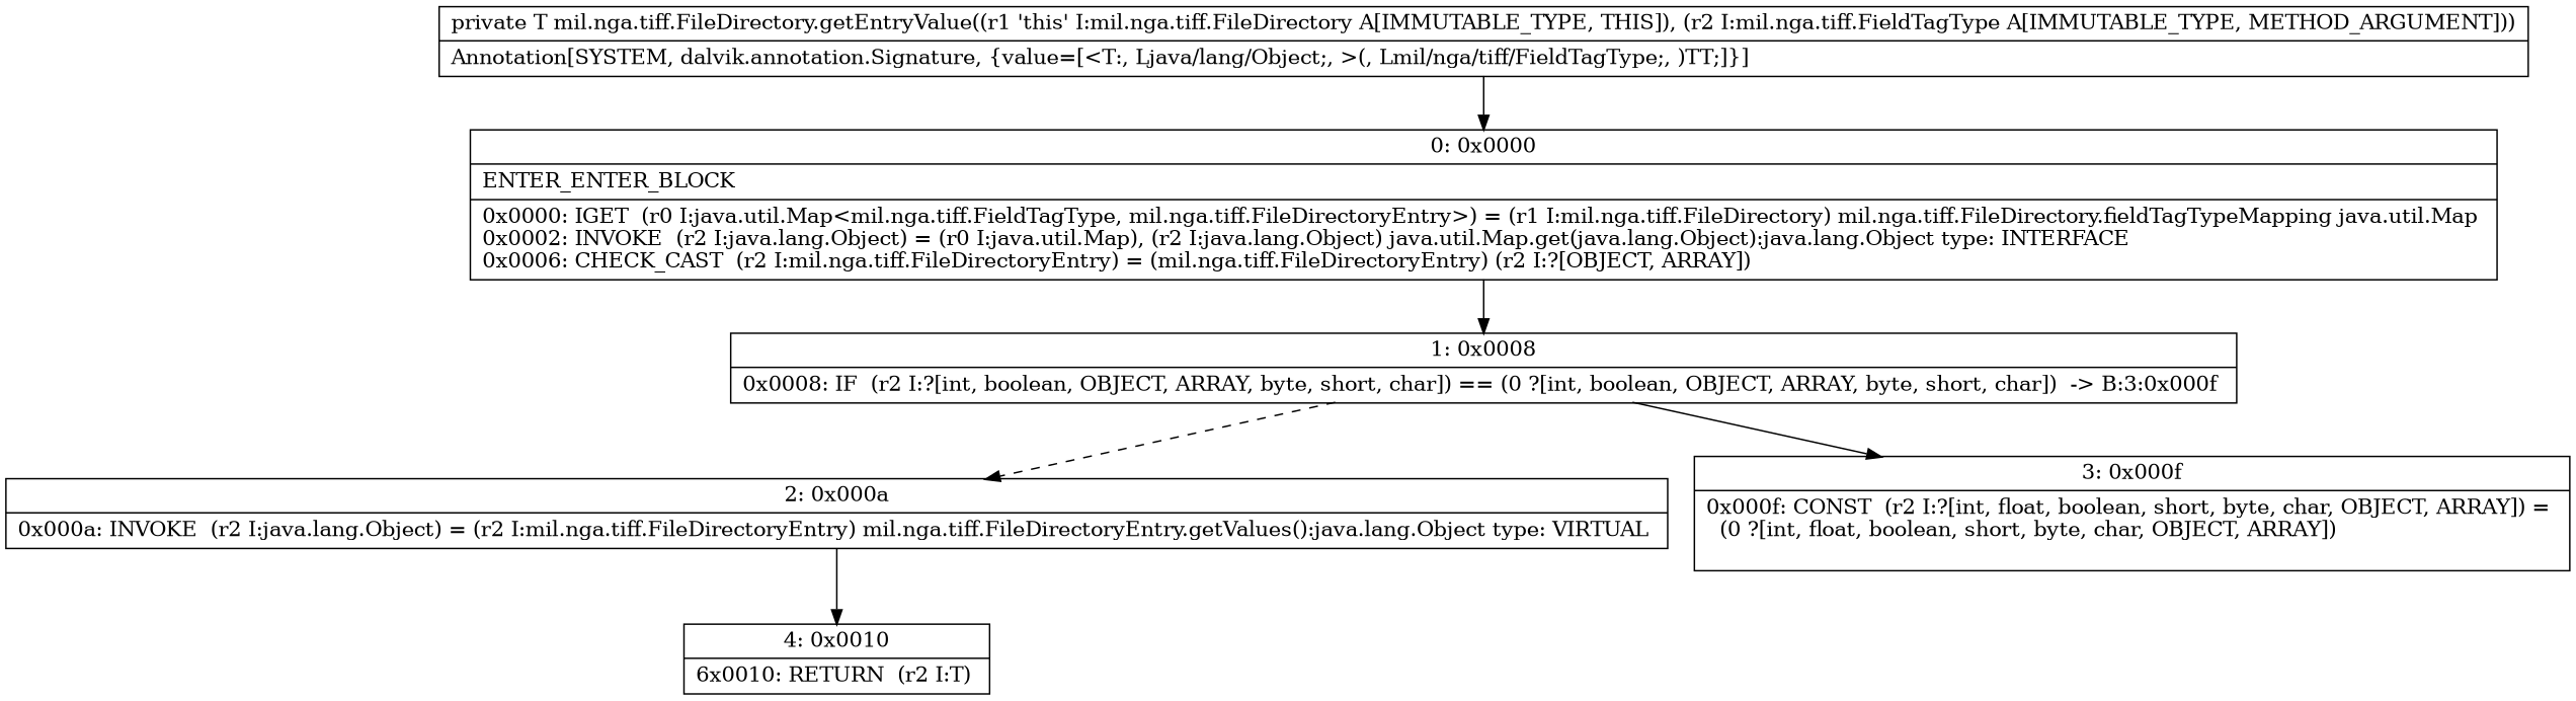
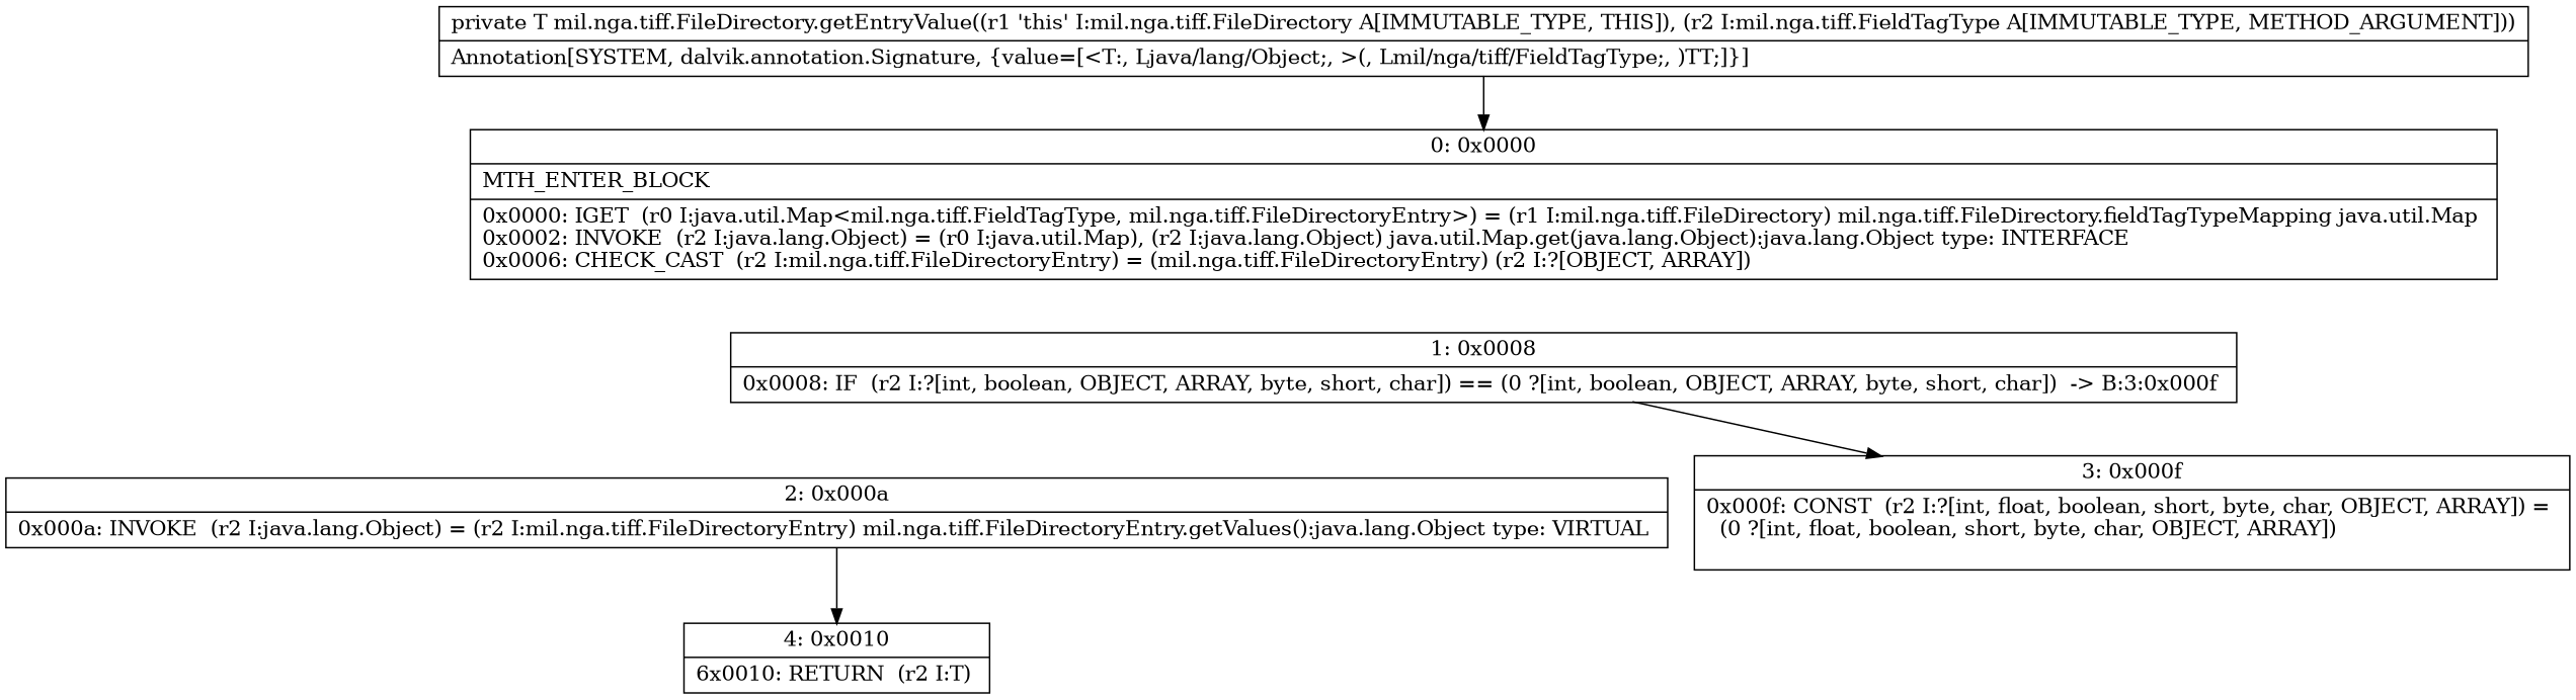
  digraph {
    node [shape=record]
-   n1 [label="{0\:\ 0x0000|ENTER_ENTER_BLOCK\l|0x0000: IGET  (r0 I:java.util.Map\<mil.nga.tiff.FieldTagType, mil.nga.tiff.FileDirectoryEntry\>) = (r1 I:mil.nga.tiff.FileDirectory) mil.nga.tiff.FileDirectory.fieldTagTypeMapping java.util.Map \l0x0002: INVOKE  (r2 I:java.lang.Object) = (r0 I:java.util.Map), (r2 I:java.lang.Object) java.util.Map.get(java.lang.Object):java.lang.Object type: INTERFACE \l0x0006: CHECK_CAST  (r2 I:mil.nga.tiff.FileDirectoryEntry) = (mil.nga.tiff.FileDirectoryEntry) (r2 I:?[OBJECT, ARRAY]) \l}"]
+   n1 [label="{0\:\ 0x0000|MTH_ENTER_BLOCK\l|0x0000: IGET  (r0 I:java.util.Map\<mil.nga.tiff.FieldTagType, mil.nga.tiff.FileDirectoryEntry\>) = (r1 I:mil.nga.tiff.FileDirectory) mil.nga.tiff.FileDirectory.fieldTagTypeMapping java.util.Map \l0x0002: INVOKE  (r2 I:java.lang.Object) = (r0 I:java.util.Map), (r2 I:java.lang.Object) java.util.Map.get(java.lang.Object):java.lang.Object type: INTERFACE \l0x0006: CHECK_CAST  (r2 I:mil.nga.tiff.FileDirectoryEntry) = (mil.nga.tiff.FileDirectoryEntry) (r2 I:?[OBJECT, ARRAY]) \l}"]
    n2 [label="{1\:\ 0x0008|0x0008: IF  (r2 I:?[int, boolean, OBJECT, ARRAY, byte, short, char]) == (0 ?[int, boolean, OBJECT, ARRAY, byte, short, char])  \-\> B:3:0x000f \l}"]
    n3 [label="{2\:\ 0x000a|0x000a: INVOKE  (r2 I:java.lang.Object) = (r2 I:mil.nga.tiff.FileDirectoryEntry) mil.nga.tiff.FileDirectoryEntry.getValues():java.lang.Object type: VIRTUAL \l}"]
    n4 [label="{3\:\ 0x000f|0x000f: CONST  (r2 I:?[int, float, boolean, short, byte, char, OBJECT, ARRAY]) = \l  (0 ?[int, float, boolean, short, byte, char, OBJECT, ARRAY])\l \l}"]
    n5 [label="{4\:\ 0x0010|6x0010: RETURN  (r2 I:T) \l}"]
    n6 [label="{private T mil.nga.tiff.FileDirectory.getEntryValue((r1 'this' I:mil.nga.tiff.FileDirectory A[IMMUTABLE_TYPE, THIS]), (r2 I:mil.nga.tiff.FieldTagType A[IMMUTABLE_TYPE, METHOD_ARGUMENT]))  | Annotation[SYSTEM, dalvik.annotation.Signature, \{value=[\<T:, Ljava\/lang\/Object;, \>(, Lmil\/nga\/tiff\/FieldTagType;, )TT;]\}]\l}"]
-   n1 -> n2
-   n2 -> n3 [style=dashed]
    n2 -> n4
    n3 -> n5
    n6 -> n1
  }
